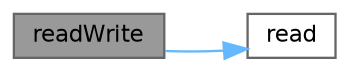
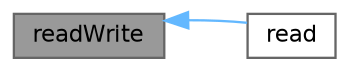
  digraph {
    rankdir=LR
    node [fontname=Helvetica fontsize=10 shape=box style=filled]
    n1 [color=gray40 fillcolor=grey60 fontcolor=black height=0.2 label=readWrite width=0.4]
    n2 [color=grey40 fillcolor=white height=0.2 label=read width=0.4]
-   n1 -> n2 [color=steelblue1 fontname=Helvetica fontsize=10 labelfontname=Helvetica labelfontsize=10 style=solid]
+   n2 -> n1 [color=steelblue1 fontname=Helvetica fontsize=10 labelfontname=Helvetica labelfontsize=10 style=solid]
  }
